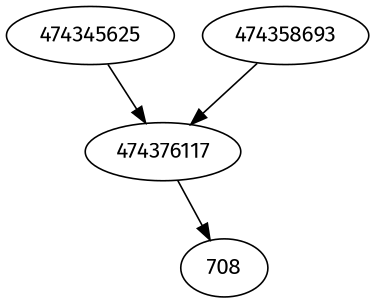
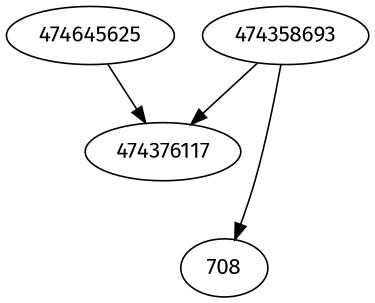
  strict digraph {
    fontname="Fira Sans"
    node [fontname="Fira Sans"]
    edge [fontname="Fira Sans"]
    474358693
    474376117
    708
-   474345625
+   474345625 [label=474645625]
    474358693 -> 474376117
-   474376117 -> 708
+   474358693 -> 708
    474345625 -> 474376117
  }
